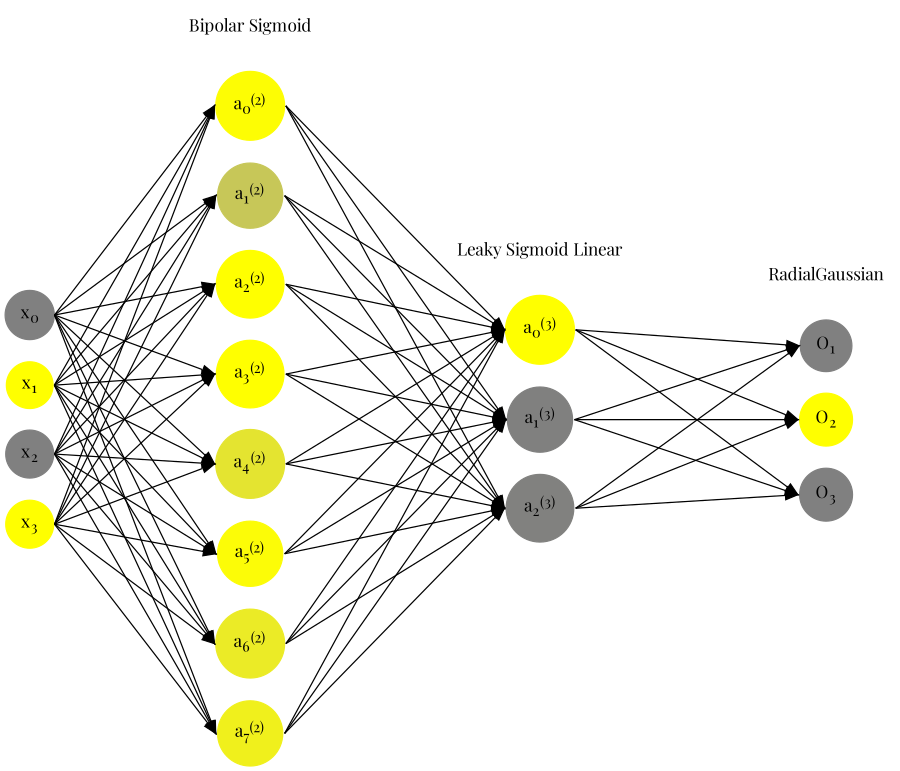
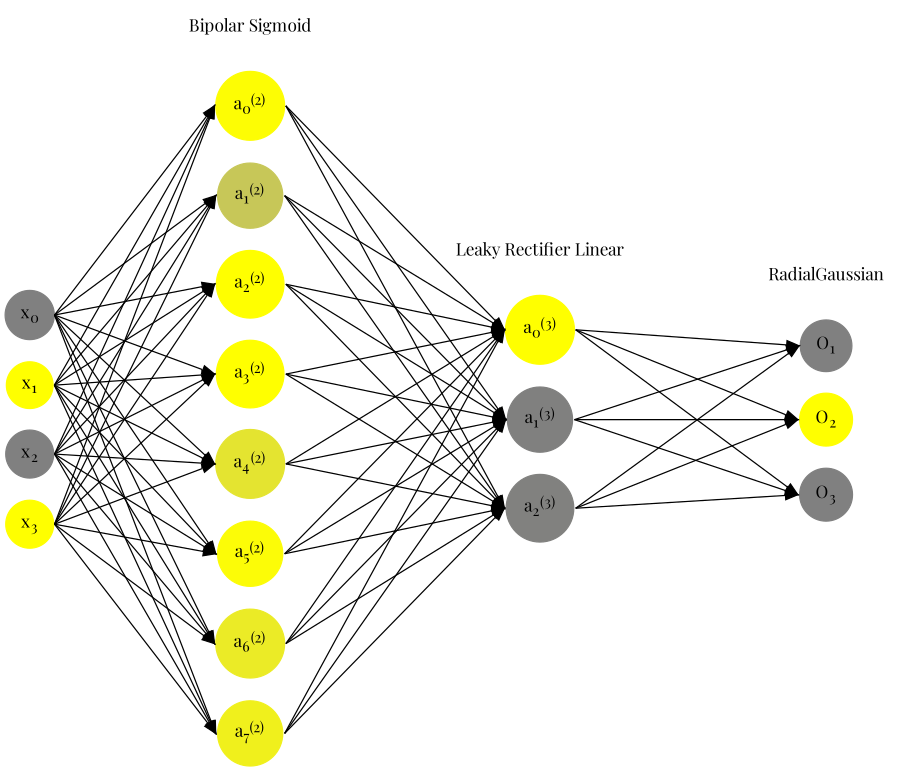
  digraph {
    rankdir=LR
    ranksep=1.4
    splines=false
    fontname="Playfair Display"
    node [color="0.1667, 0.0, 0.5" fillcolor="0.1667, 0.0, 0.5" shape=circle style=filled fontname="Playfair Display"]
    edge [headport=w style=solid tailport=e fontname="Playfair Display"]
    n1 [label=<x<sub>0</sub>>]
    n2 [color="0.1667, 1.0, 1.0" fillcolor="0.1667, 1.0, 1.0" label=<x<sub>1</sub>>]
    n3 [label=<x<sub>2</sub>>]
    n4 [color="0.1667, 1.0, 1.0" fillcolor="0.1667, 1.0, 1.0" label=<x<sub>3</sub>>]
    n5 [color="0.1667, 0.981058, 0.990529" fillcolor="0.1667, 0.981058, 0.990529" label=<a<sub>0</sub><sup>(2)</sup>>]
    n6 [color="0.1667, 0.555596, 0.777798" fillcolor="0.1667, 0.555596, 0.777798" label=<a<sub>1</sub><sup>(2)</sup>>]
    n7 [color="0.1667, 0.999248, 0.999624" fillcolor="0.1667, 0.999248, 0.999624" label=<a<sub>2</sub><sup>(2)</sup>>]
    n8 [color="0.1667, 0.999999, 0.999999" fillcolor="0.1667, 0.999999, 0.999999" label=<a<sub>3</sub><sup>(2)</sup>>]
    n9 [color="0.1667, 0.787272, 0.893636" fillcolor="0.1667, 0.787272, 0.893636" label=<a<sub>4</sub><sup>(2)</sup>>]
    n10 [color="0.1667, 0.969966, 0.984983" fillcolor="0.1667, 0.969966, 0.984983" label=<a<sub>5</sub><sup>(2)</sup>>]
    n11 [color="0.1667, 0.838397, 0.919199" fillcolor="0.1667, 0.838397, 0.919199" label=<a<sub>6</sub><sup>(2)</sup>>]
    n12 [color="0.1667, 0.880300, 0.940150" fillcolor="0.1667, 0.880300, 0.940150" label=<a<sub>7</sub><sup>(2)</sup>>]
    n13 [color="0.1667, 1.876596, 1.438298" fillcolor="0.1667, 1.876596, 1.438298" label=<a<sub>0</sub><sup>(3)</sup>>]
    n14 [color="0.1667, 0.005602, 0.502801" fillcolor="0.1667, 0.005602, 0.502801" label=<a<sub>1</sub><sup>(3)</sup>>]
    n15 [color="0.1667, 0.013401, 0.506701" fillcolor="0.1667, 0.013401, 0.506701" label=<a<sub>2</sub><sup>(3)</sup>>]
    n16 [label=<O<sub>1</sub>>]
    n17 [color="0.1667, 1.0, 1.0" fillcolor="0.1667, 1.0, 1.0" label=<O<sub>2</sub>>]
    n18 [label=<O<sub>3</sub>>]
    n19 [label="Bipolar Sigmoid" shape=plaintext color="" fillcolor="" style=""]
-   n20 [label="Leaky Sigmoid Linear" shape=plaintext color="" fillcolor="" style=""]
+   n20 [label="Leaky Rectifier Linear" shape=plaintext color="" fillcolor="" style=""]
    n21 [label=RadialGaussian shape=plaintext color="" fillcolor="" style=""]
    subgraph sub_1 {
      n1
    }
    subgraph sub_2 {
      n2
    }
    subgraph sub_3 {
      n3
    }
    subgraph sub_4 {
      n4
    }
    subgraph sub_5 {
      n5
    }
    subgraph sub_6 {
      n6
    }
    subgraph sub_7 {
      n7
    }
    subgraph sub_8 {
      n8
    }
    subgraph sub_9 {
      n9
    }
    subgraph sub_10 {
      n10
    }
    subgraph sub_11 {
      n11
    }
    subgraph sub_12 {
      n12
    }
    subgraph sub_13 {
      n13
    }
    subgraph sub_14 {
      n14
    }
    subgraph sub_15 {
      n15
    }
    subgraph sub_16 {
      n16
    }
    subgraph sub_17 {
      n17
    }
    subgraph sub_18 {
      n18
    }
    subgraph sub_19 {
      rank=same
      n1
      n2
      n3
      n4
    }
    subgraph sub_20 {
      rank=same
      n5
      n6
      n7
      n8
      n9
      n10
      n11
      n12
    }
    subgraph sub_21 {
      rank=same
      n13
      n14
      n15
    }
    subgraph sub_22 {
      rank=same
      n16
      n17
      n18
    }
    subgraph sub_23 {
      rank=same
      n5
      n19
    }
    subgraph sub_24 {
      rank=same
      n13
      n20
    }
    subgraph sub_25 {
      rank=same
      n16
      n21
    }
    n1 -> n2 [style=invis]
    n1 -> n5
    n1 -> n6
    n1 -> n7
    n1 -> n8
    n1 -> n9
    n1 -> n10
    n1 -> n11
    n1 -> n12
    n2 -> n3 [style=invis]
    n2 -> n5
    n2 -> n6
    n2 -> n7
    n2 -> n8
    n2 -> n9
    n2 -> n10
    n2 -> n11
    n2 -> n12
    n3 -> n4 [style=invis]
    n3 -> n5
    n3 -> n6
    n3 -> n7
    n3 -> n8
    n3 -> n9
    n3 -> n10
    n3 -> n11
    n3 -> n12
    n4 -> n5
    n4 -> n6
    n4 -> n7
    n4 -> n8
    n4 -> n9
    n4 -> n10
    n4 -> n11
    n4 -> n12
    n5 -> n6 [style=invis]
    n5 -> n13
    n5 -> n14
    n5 -> n15
    n6 -> n7 [style=invis]
    n6 -> n13
    n6 -> n14
    n6 -> n15
    n7 -> n8 [style=invis]
    n7 -> n13
    n7 -> n14
    n7 -> n15
    n8 -> n9 [style=invis]
    n8 -> n13
    n8 -> n14
    n8 -> n15
    n9 -> n10 [style=invis]
    n9 -> n13
    n9 -> n14
    n9 -> n15
    n10 -> n11 [style=invis]
    n10 -> n13
    n10 -> n14
    n10 -> n15
    n11 -> n12 [style=invis]
    n11 -> n13
    n11 -> n14
    n11 -> n15
    n12 -> n13
    n12 -> n14
    n12 -> n15
    n13 -> n14 [style=invis]
    n13 -> n16
    n13 -> n17
    n13 -> n18
    n14 -> n15 [style=invis]
    n14 -> n16
    n14 -> n17
    n14 -> n18
    n15 -> n16
    n15 -> n17
    n15 -> n18
    n16 -> n17 [style=invis]
    n17 -> n18 [style=invis]
    n19 -> n5 [style=invis]
    n20 -> n13 [style=invis]
    n21 -> n16 [style=invis]
  }
